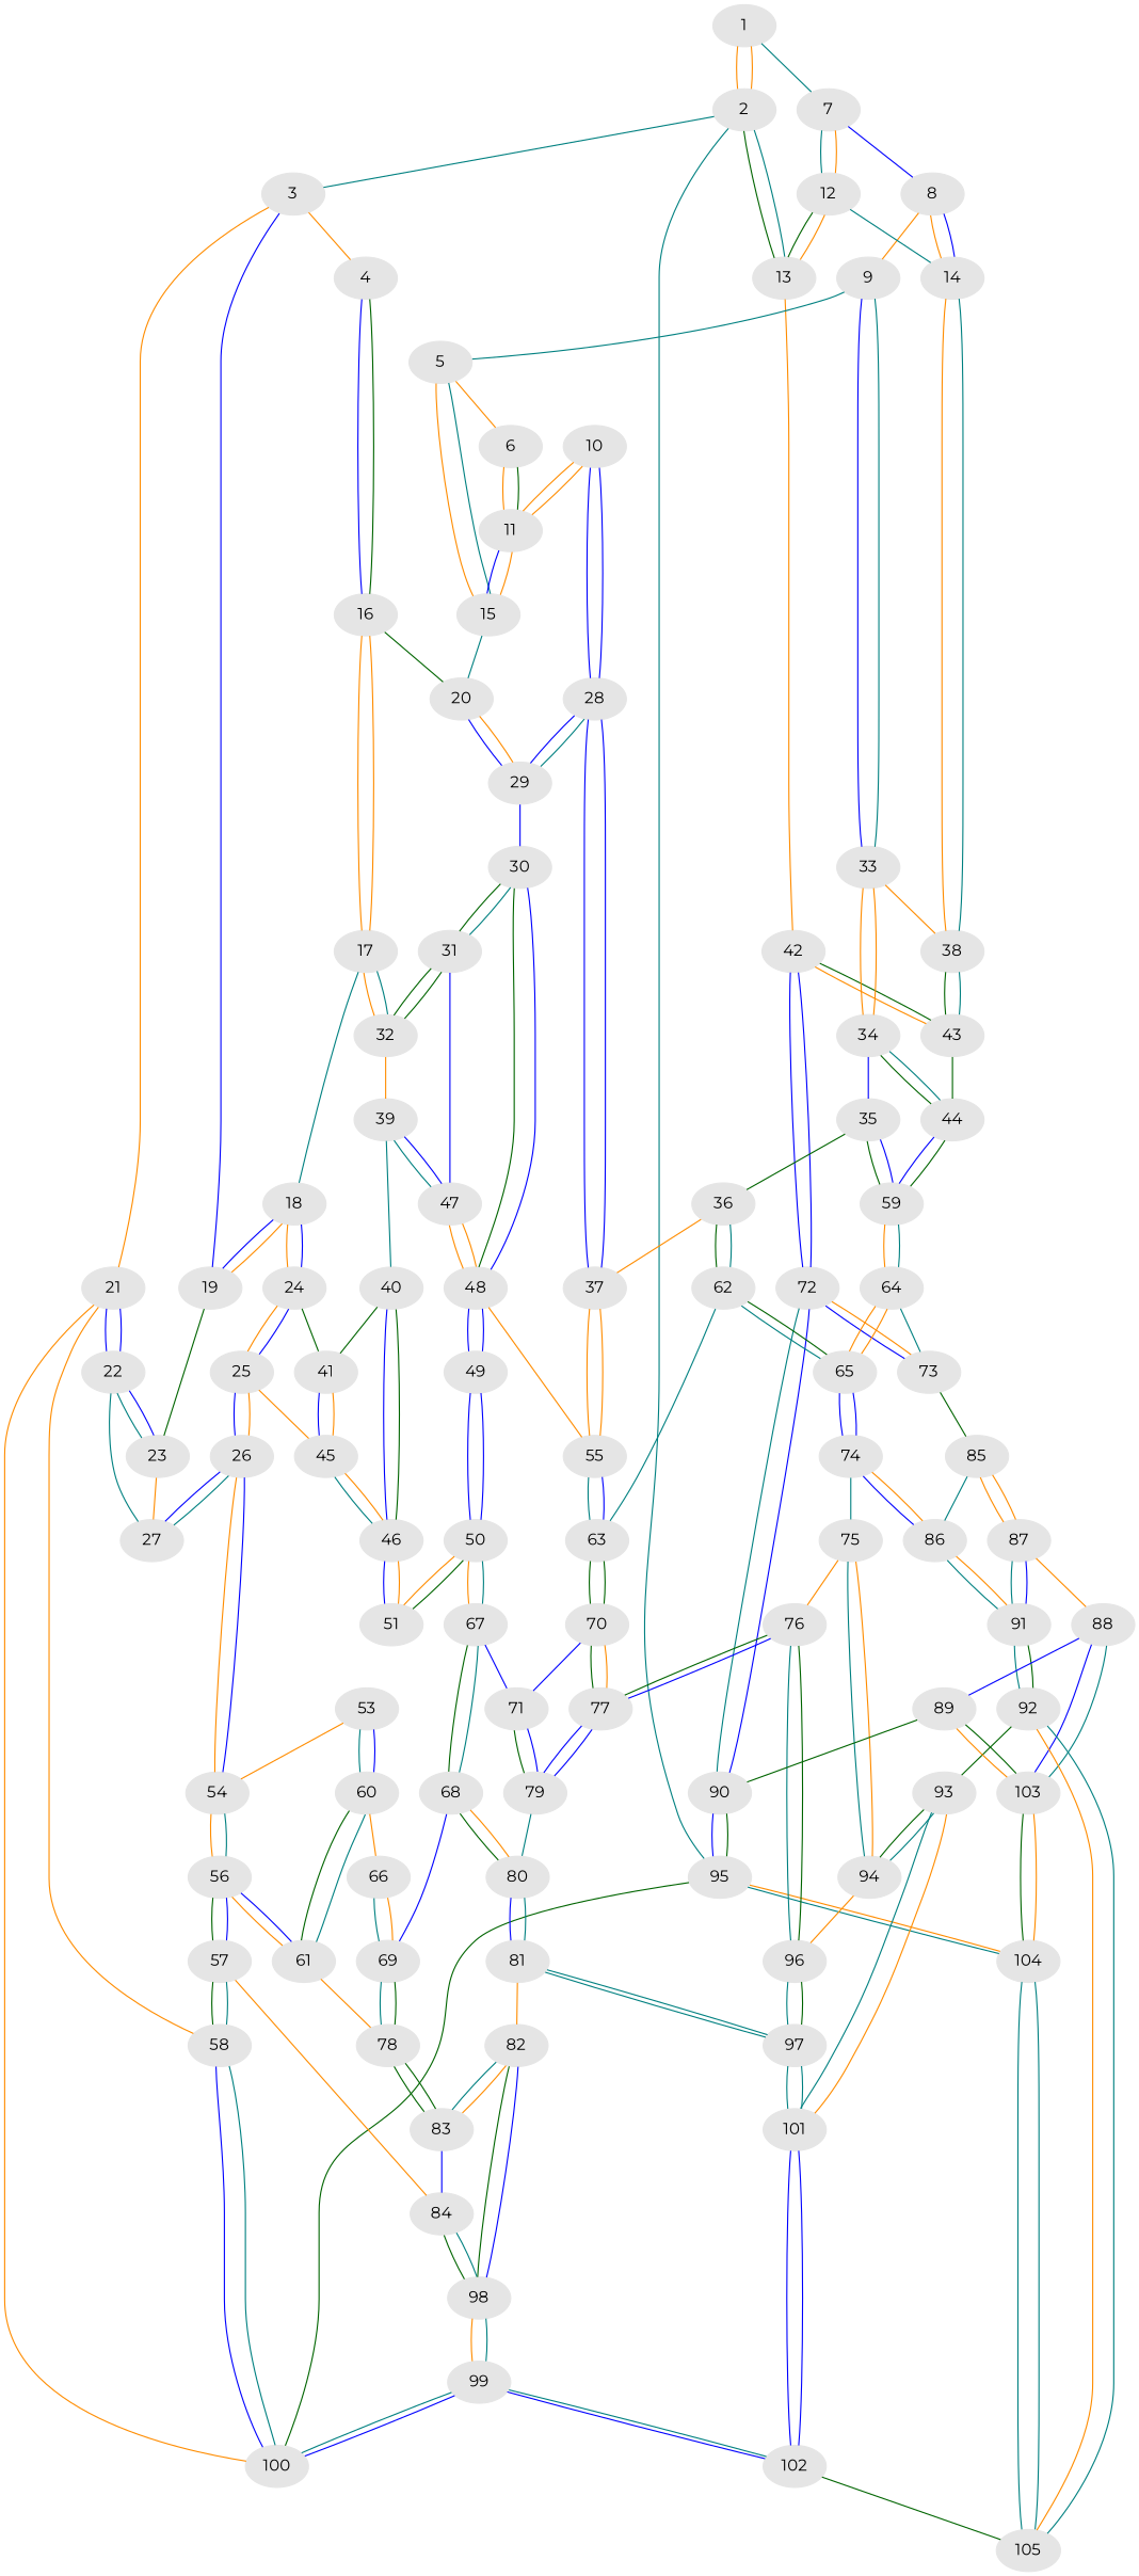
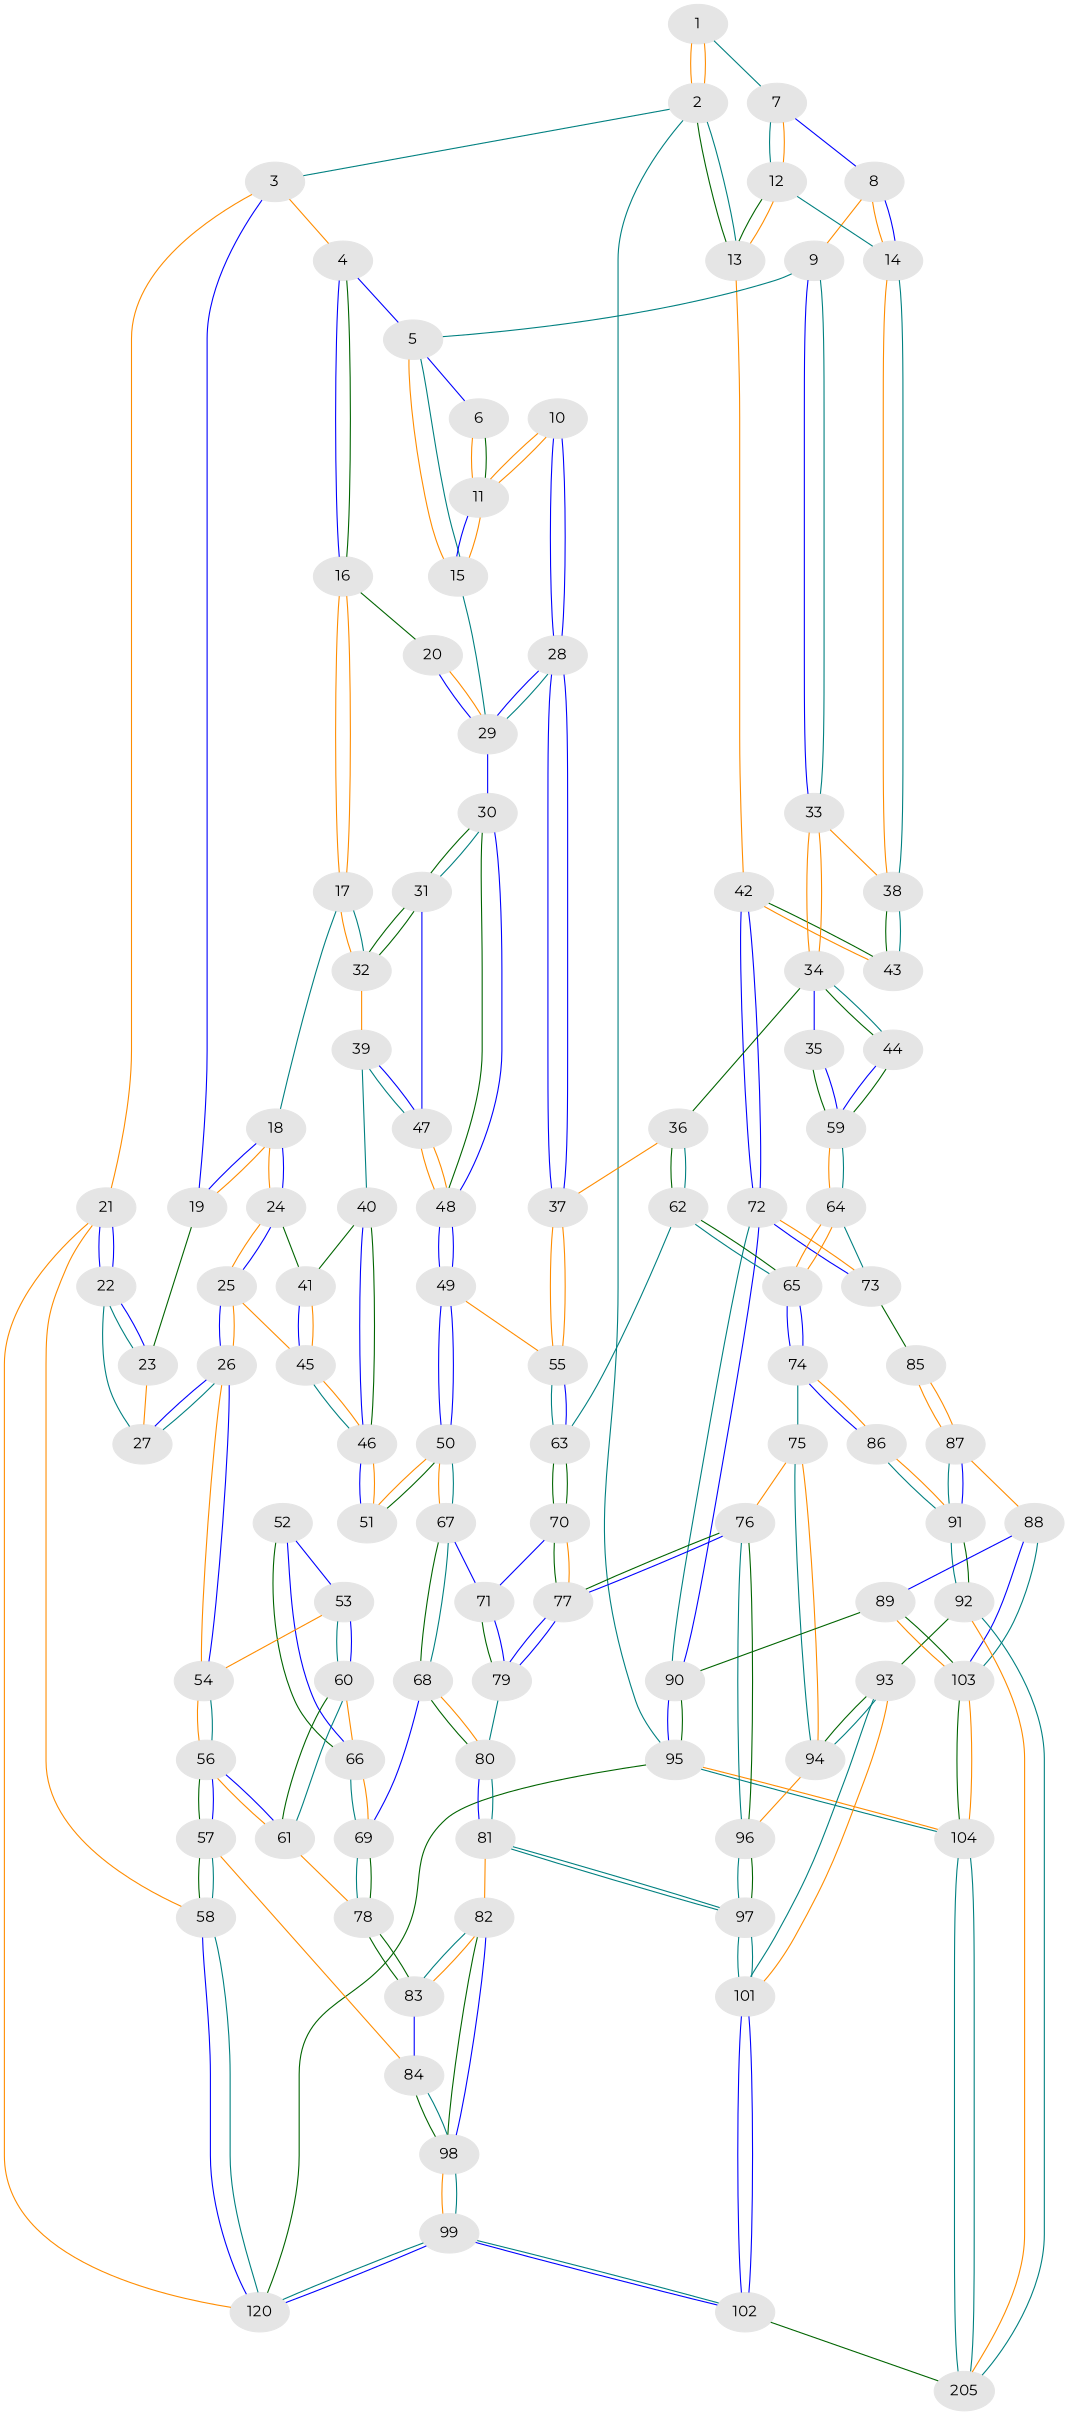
  graph {
    fontname=Montserrat
    node [color=gray90 fontname=Montserrat style=filled]
    edge [color=darkorange fontname=Montserrat]
    1
    2
    7
    3
    13
    95
    8
    12
    4
    19
    21
    42
-   100
+   100 [label=120]
    104
    5
    16
    23
    22
    58
    6
    15
    20
    17
    11
    9
    14
    33
    38
    10
    28
    34
    29
    37
    43
    72
    18
    32
    24
    39
    25
    41
    27
    30
    26
    45
    54
    46
    56
    55
    31
    48
    47
    49
    40
    35
    44
    36
    59
    62
    64
    63
    65
    51
    73
    90
    50
    67
    68
    71
+   52
    53
    66
    60
    69
    61
    57
    70
    84
    78
    98
    83
    74
    77
    85
    75
    86
    80
    79
    81
    87
    76
    94
    91
    96
    97
    82
    101
    99
    88
    92
    89
    103
    93
-   105
+   105 [label=205]
    102
    1 -- 2
    1 -- 2
    1 -- 7 [color=teal]
    2 -- 3 [color=teal]
    2 -- 13 [color=darkgreen]
    2 -- 13 [color=teal]
    2 -- 95 [color=teal]
    7 -- 8 [color=blue]
    7 -- 12 [color=teal]
    7 -- 12
    3 -- 4
    3 -- 19 [color=blue]
    3 -- 21
    13 -- 42
    95 -- 100 [color=darkgreen]
    95 -- 104 [color=teal]
    95 -- 104
    8 -- 9
    8 -- 14
    8 -- 14 [color=blue]
    12 -- 13 [color=darkgreen]
    12 -- 13
    12 -- 14 [color=teal]
+   4 -- 5 [color=blue]
    4 -- 16 [color=blue]
    4 -- 16 [color=darkgreen]
    19 -- 23 [color=darkgreen]
    21 -- 100
    21 -- 22 [color=blue]
    21 -- 22 [color=blue]
    21 -- 58
    42 -- 43
    42 -- 43 [color=darkgreen]
    42 -- 72 [color=blue]
    42 -- 72 [color=blue]
    104 -- 105 [color=teal]
    104 -- 105 [color=teal]
-   5 -- 6
+   5 -- 6 [color=blue]
    5 -- 15
    5 -- 15 [color=teal]
    16 -- 20 [color=darkgreen]
    16 -- 17
    16 -- 17
    23 -- 27
    22 -- 23 [color=teal]
    22 -- 23 [color=blue]
    22 -- 27 [color=teal]
    58 -- 100 [color=blue]
    58 -- 100 [color=teal]
    6 -- 11
    6 -- 11 [color=darkgreen]
-   15 -- 20 [color=teal]
+   15 -- 29 [color=teal]
    20 -- 29 [color=blue]
    20 -- 29
    17 -- 18 [color=teal]
    17 -- 32
    17 -- 32 [color=teal]
    11 -- 15 [color=blue]
    11 -- 15
    9 -- 5 [color=teal]
    9 -- 33 [color=blue]
    9 -- 33 [color=teal]
    14 -- 38
    14 -- 38 [color=teal]
    33 -- 38
    33 -- 34
    33 -- 34
    38 -- 43 [color=darkgreen]
    38 -- 43 [color=teal]
    10 -- 11
    10 -- 11
    10 -- 28 [color=blue]
    10 -- 28 [color=blue]
    28 -- 29 [color=blue]
    28 -- 29 [color=teal]
    28 -- 37 [color=blue]
    28 -- 37 [color=blue]
    34 -- 35 [color=blue]
    34 -- 44 [color=darkgreen]
    34 -- 44 [color=teal]
    29 -- 30 [color=blue]
    37 -- 55
    37 -- 55
-   43 -- 44 [color=darkgreen]
    72 -- 73 [color=blue]
    72 -- 73
    72 -- 90 [color=teal]
    72 -- 90 [color=blue]
    18 -- 19 [color=blue]
    18 -- 19
    18 -- 24
    18 -- 24 [color=blue]
    32 -- 39
    24 -- 25
    24 -- 25 [color=blue]
    24 -- 41 [color=darkgreen]
    39 -- 47 [color=teal]
    39 -- 47 [color=blue]
    39 -- 40 [color=teal]
    25 -- 26 [color=blue]
    25 -- 26
    25 -- 45
    41 -- 45 [color=blue]
    41 -- 45
    30 -- 31 [color=darkgreen]
    30 -- 31 [color=teal]
    30 -- 48 [color=darkgreen]
    30 -- 48 [color=blue]
    26 -- 27 [color=blue]
    26 -- 27 [color=teal]
    26 -- 54
    26 -- 54 [color=blue]
    45 -- 46 [color=teal]
    45 -- 46
    54 -- 56
    54 -- 56 [color=teal]
    46 -- 51 [color=blue]
    46 -- 51
    56 -- 61
    56 -- 61 [color=blue]
    56 -- 57 [color=darkgreen]
    56 -- 57 [color=blue]
    55 -- 63 [color=teal]
    55 -- 63 [color=blue]
    31 -- 32 [color=darkgreen]
    31 -- 32 [color=darkgreen]
    31 -- 47 [color=blue]
    48 -- 49 [color=blue]
    48 -- 49 [color=blue]
    47 -- 48
    47 -- 48
-   48 -- 55
+   49 -- 55
    49 -- 50 [color=blue]
    49 -- 50 [color=blue]
    40 -- 41 [color=darkgreen]
    40 -- 46 [color=blue]
    40 -- 46 [color=darkgreen]
-   35 -- 36 [color=darkgreen]
+   34 -- 36 [color=darkgreen]
    35 -- 59 [color=darkgreen]
    35 -- 59 [color=blue]
    44 -- 59 [color=blue]
    44 -- 59 [color=darkgreen]
    36 -- 37
    36 -- 62 [color=darkgreen]
    36 -- 62 [color=teal]
    59 -- 64
    59 -- 64 [color=teal]
    62 -- 63 [color=teal]
    62 -- 65 [color=teal]
    62 -- 65 [color=darkgreen]
    64 -- 65
    64 -- 65
    64 -- 73 [color=teal]
    63 -- 70 [color=darkgreen]
    63 -- 70 [color=darkgreen]
    65 -- 74 [color=blue]
    65 -- 74 [color=blue]
    73 -- 85 [color=darkgreen]
    90 -- 95 [color=blue]
    90 -- 95 [color=darkgreen]
    50 -- 51
    50 -- 51 [color=darkgreen]
    50 -- 67
    50 -- 67 [color=teal]
    67 -- 68 [color=darkgreen]
    67 -- 68 [color=teal]
    67 -- 71 [color=blue]
    68 -- 69 [color=blue]
    68 -- 80 [color=darkgreen]
    68 -- 80
    71 -- 79 [color=darkgreen]
    71 -- 79 [color=blue]
+   52 -- 53 [color=blue]
+   52 -- 66 [color=darkgreen]
+   52 -- 66 [color=blue]
    53 -- 54
    53 -- 60 [color=teal]
    53 -- 60 [color=blue]
    66 -- 69 [color=teal]
    66 -- 69
    60 -- 66
    60 -- 61 [color=darkgreen]
    60 -- 61 [color=teal]
    69 -- 78 [color=teal]
    69 -- 78 [color=darkgreen]
    61 -- 78
    57 -- 58 [color=darkgreen]
    57 -- 58 [color=teal]
    57 -- 84
    70 -- 71 [color=blue]
    70 -- 77 [color=darkgreen]
    70 -- 77
    84 -- 98 [color=darkgreen]
    84 -- 98 [color=teal]
    78 -- 83 [color=darkgreen]
    78 -- 83 [color=darkgreen]
    98 -- 99
    98 -- 99 [color=teal]
    83 -- 84 [color=blue]
    74 -- 75 [color=teal]
    74 -- 86 [color=blue]
    74 -- 86
    77 -- 79 [color=blue]
    77 -- 79 [color=blue]
-   85 -- 86 [color=teal]
    85 -- 87
    85 -- 87
    75 -- 76
    75 -- 94 [color=teal]
    75 -- 94
    86 -- 91 [color=teal]
    86 -- 91
    80 -- 81 [color=blue]
    80 -- 81 [color=teal]
    79 -- 80 [color=teal]
    81 -- 97 [color=teal]
    81 -- 97 [color=teal]
    81 -- 82
    87 -- 91 [color=teal]
    87 -- 91 [color=blue]
    87 -- 88
    76 -- 77 [color=darkgreen]
    76 -- 77 [color=blue]
    76 -- 96 [color=teal]
    76 -- 96 [color=darkgreen]
    94 -- 96
    91 -- 92 [color=teal]
    91 -- 92 [color=darkgreen]
    96 -- 97 [color=teal]
    96 -- 97 [color=darkgreen]
    97 -- 101 [color=teal]
    97 -- 101 [color=teal]
    82 -- 98 [color=darkgreen]
    82 -- 98 [color=blue]
    82 -- 83 [color=teal]
    82 -- 83
    101 -- 102 [color=blue]
    101 -- 102 [color=blue]
    99 -- 100 [color=teal]
    99 -- 100 [color=blue]
    99 -- 102 [color=blue]
    99 -- 102 [color=teal]
    88 -- 89 [color=blue]
    88 -- 103 [color=blue]
    88 -- 103 [color=teal]
    92 -- 93 [color=darkgreen]
    92 -- 105
    92 -- 105 [color=teal]
    89 -- 90 [color=darkgreen]
    89 -- 103
    89 -- 103 [color=darkgreen]
    103 -- 104 [color=darkgreen]
    103 -- 104
    93 -- 94 [color=darkgreen]
    93 -- 94 [color=teal]
    93 -- 101 [color=teal]
    93 -- 101
    102 -- 105 [color=darkgreen]
  }
